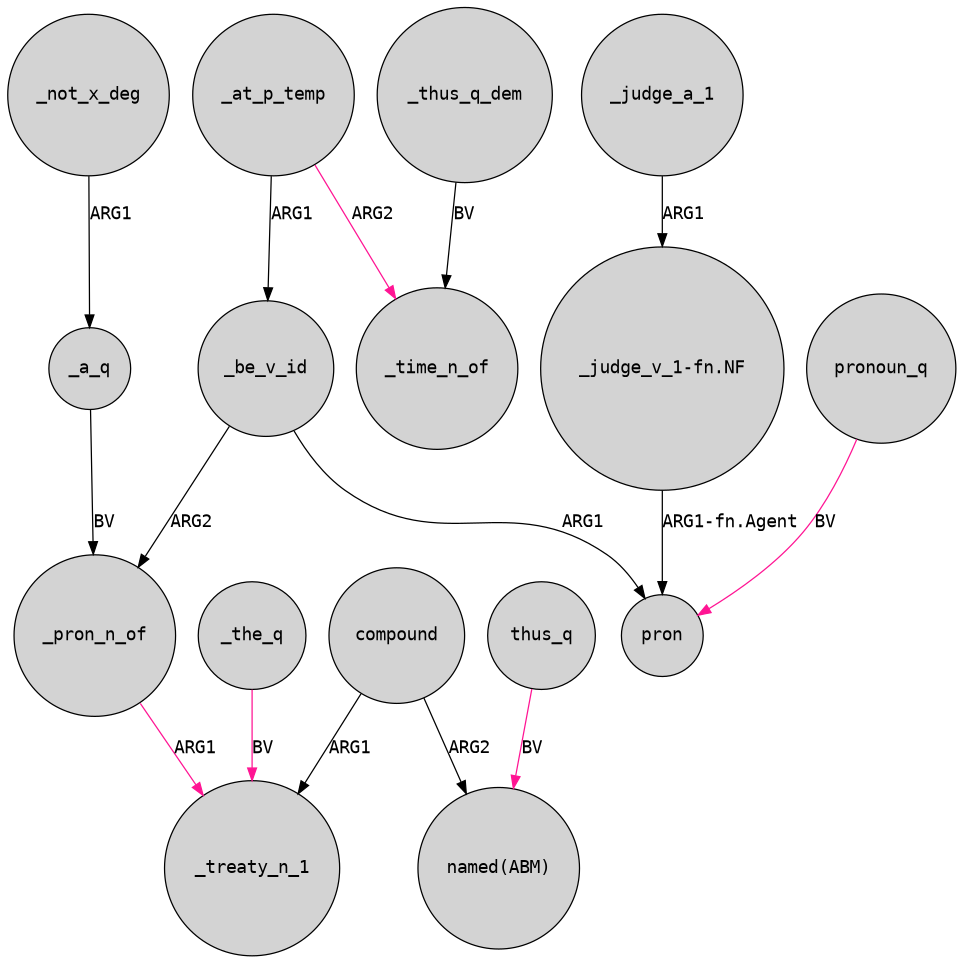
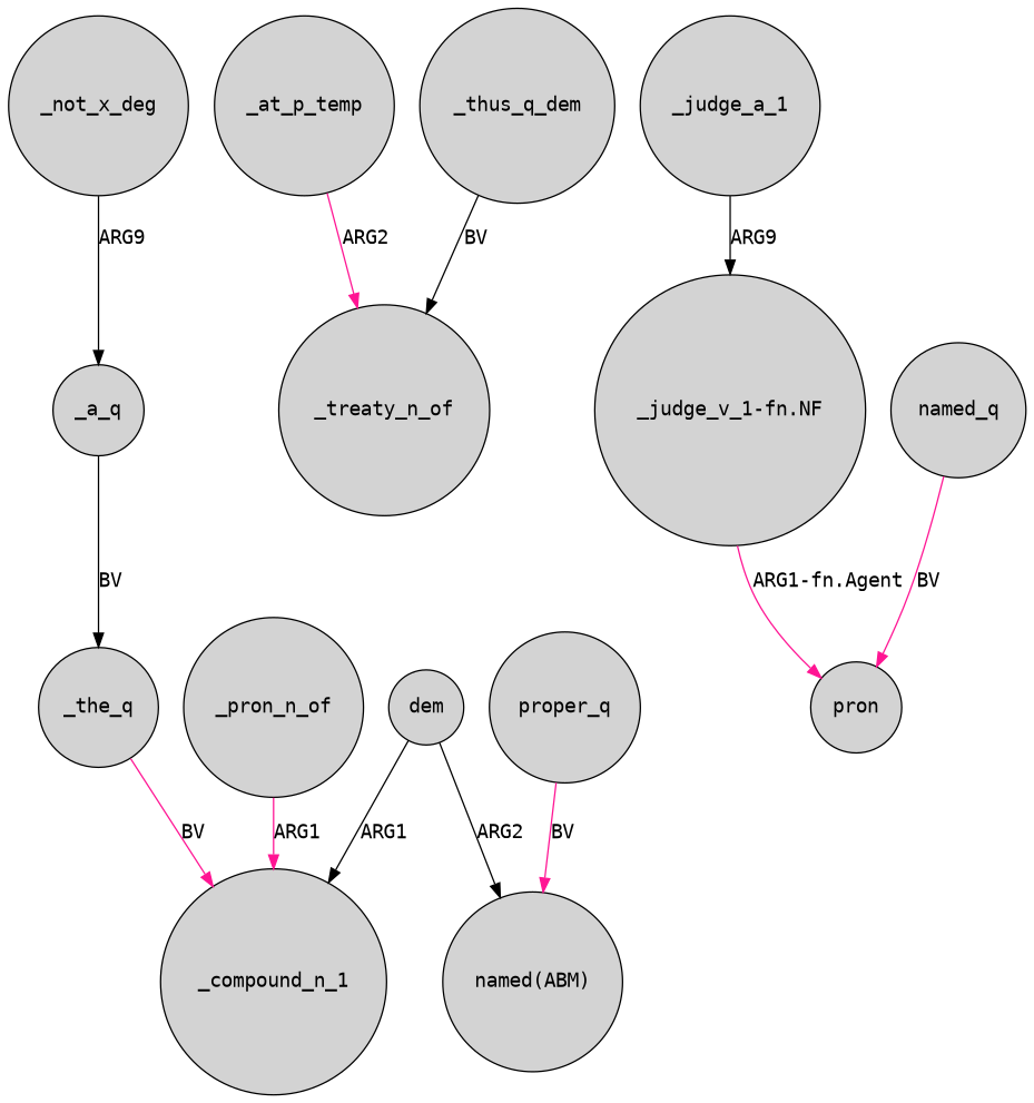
  digraph {
    fontname="DejaVu Sans Mono"
    node [fontname="DejaVu Sans Mono" shape=circle style=filled]
    edge [color=black fontname="DejaVu Sans Mono"]
    _not_x_deg
    _a_q
    n3 [label=_pron_n_of]
-   _treaty_n_1
+   _treaty_n_1 [label=_compound_n_1]
    _at_p_temp
-   _time_n_of
-   _be_v_id
+   _time_n_of [label=_treaty_n_of]
    pron
    n9 [label=_judge_a_1]
    "_judge_v_1-fn.NF"
-   proper_q [label=thus_q]
+   proper_q
    "named(ABM)"
    _the_q
-   compound
+   compound [label=dem]
    n15 [label=_thus_q_dem]
-   pronoun_q
-   _not_x_deg -> _a_q [label=ARG1]
-   _a_q -> n3 [label=BV]
+   pronoun_q [label=named_q]
+   _not_x_deg -> _a_q [label=ARG9]
+   _a_q -> _the_q [label=BV]
    n3 -> _treaty_n_1 [color=deeppink label=ARG1]
    _at_p_temp -> _time_n_of [color=deeppink label=ARG2]
-   _at_p_temp -> _be_v_id [label=ARG1]
-   _be_v_id -> n3 [label=ARG2]
-   _be_v_id -> pron [label=ARG1]
-   n9 -> "_judge_v_1-fn.NF" [label=ARG1]
-   "_judge_v_1-fn.NF" -> pron [label="ARG1-fn.Agent"]
+   n9 -> "_judge_v_1-fn.NF" [label=ARG9]
+   "_judge_v_1-fn.NF" -> pron [color=deeppink label="ARG1-fn.Agent"]
    proper_q -> "named(ABM)" [color=deeppink label=BV]
    _the_q -> _treaty_n_1 [color=deeppink label=BV]
    compound -> _treaty_n_1 [label=ARG1]
    compound -> "named(ABM)" [label=ARG2]
    n15 -> _time_n_of [label=BV]
    pronoun_q -> pron [color=deeppink label=BV]
  }
